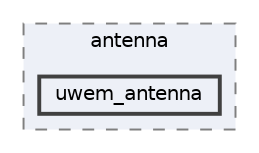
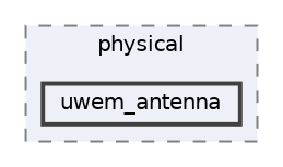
  digraph {
    compound=true
    n1 [color=grey25 fillcolor="#edf0f7" fontname=Helvetica fontsize=10 height=0.2 label=uwem_antenna shape=box style="filled,bold" width=0.4]
    subgraph cluster_1 {
      bgcolor="#edf0f7"
      fontname=Helvetica
      fontsize=10
-     label=antenna
+     label=physical
      pencolor=grey50
      style="filled,dashed"
      n1
    }
  }
